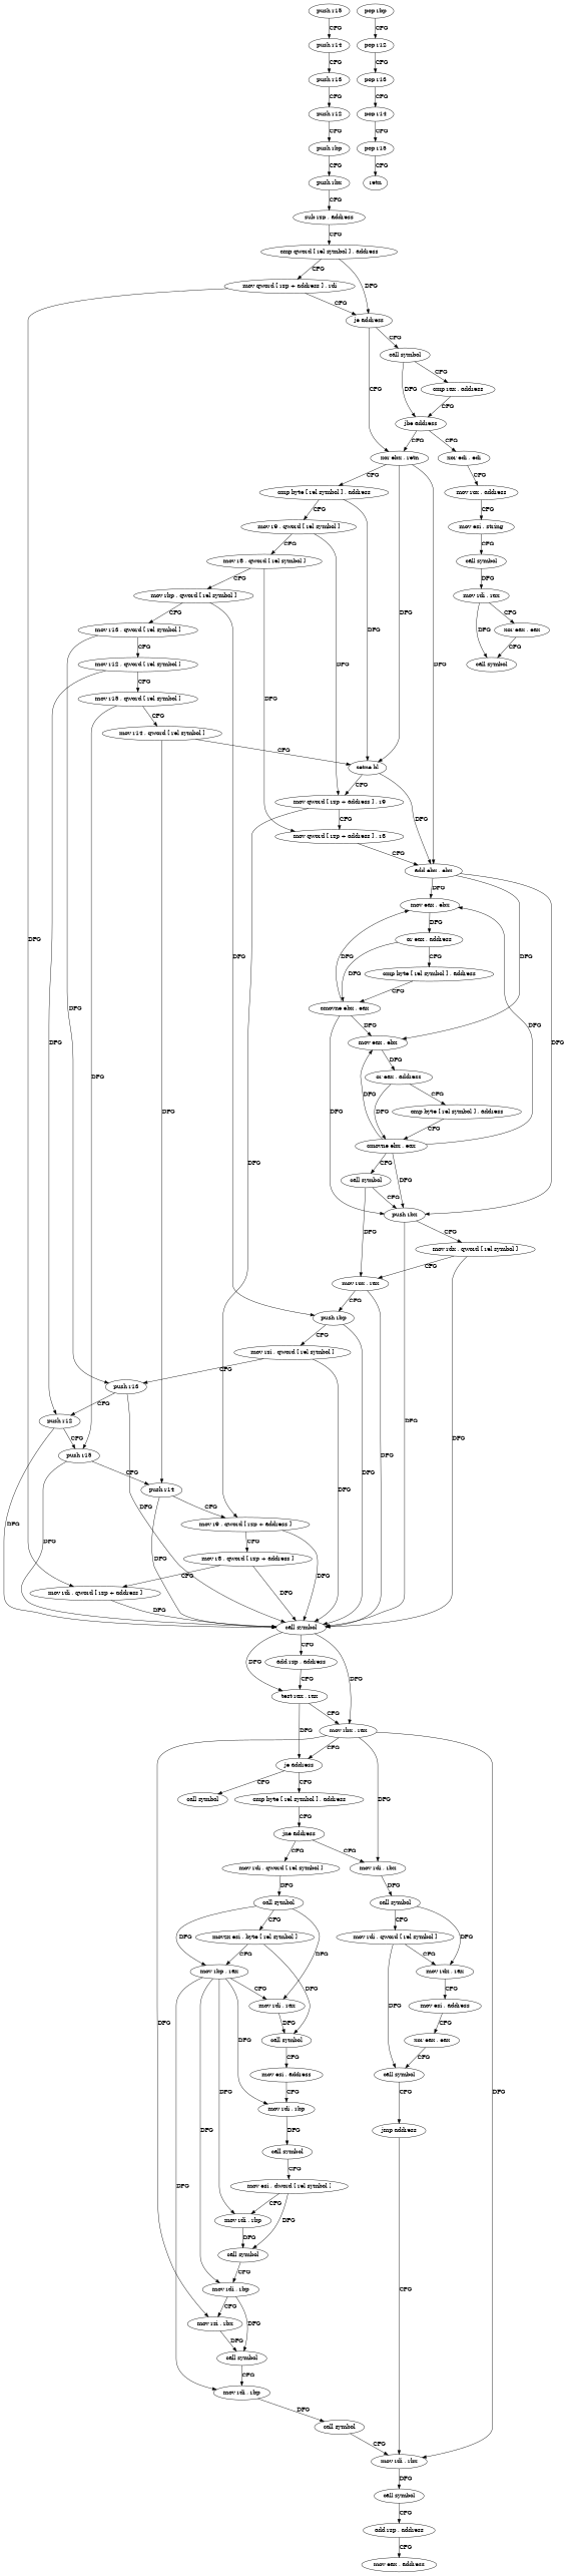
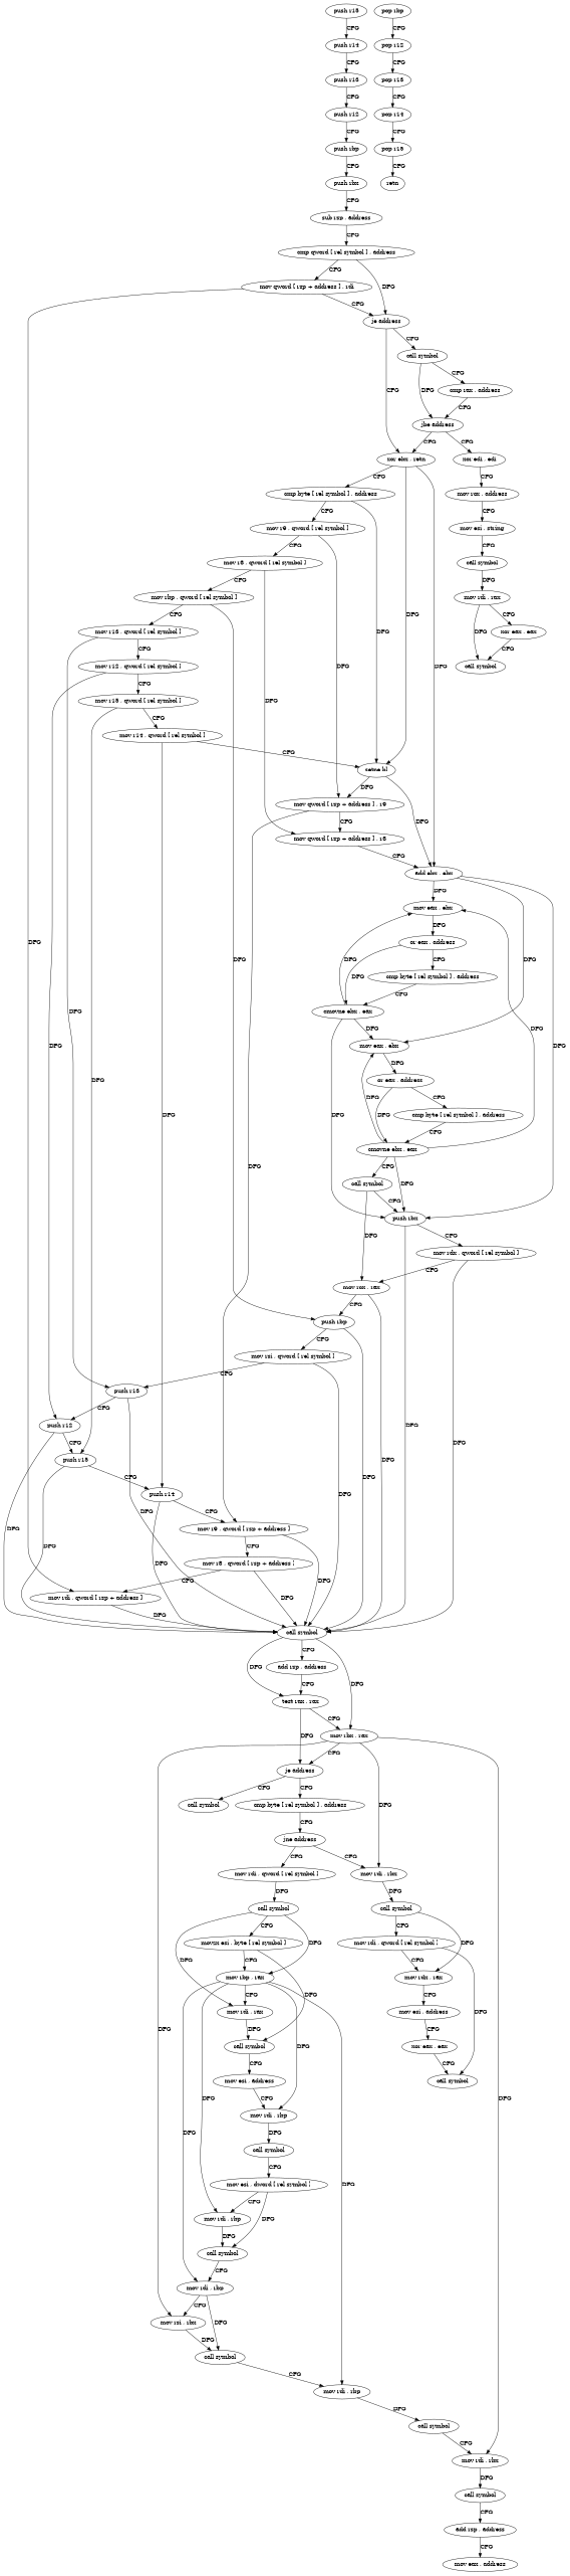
  digraph {
    n1 [label="push r15"]
    n2 [label="push r14"]
    n3 [label="push r13"]
    n4 [label="push r12"]
    n5 [label="push rbp"]
    n6 [label="push rbx"]
    n7 [label="sub rsp , address"]
    n8 [label="cmp qword [ rel symbol ] , address"]
    n9 [label="mov qword [ rsp + address ] , rdi"]
    n10 [label="je address"]
    n11 [label="mov rdi , qword [ rsp + address ]"]
    n12 [label="call symbol"]
    n13 [label="xor ebx , retn"]
    n14 [label="call symbol"]
    n15 [label="cmp rax , address"]
    n16 [label="jbe address"]
    n17 [label="cmp byte [ rel symbol ] , address"]
    n18 [label="setne bl"]
    n19 [label="add ebx , ebx"]
    n20 [label="xor edi , edi"]
    n21 [label="mov r9 , qword [ rel symbol ]"]
    n22 [label="mov qword [ rsp + address ] , r9"]
    n23 [label="mov eax , ebx"]
    n24 [label="mov eax , ebx"]
    n25 [label="push rbx"]
    n26 [label="mov rcx , address"]
    n27 [label="mov esi , string"]
    n28 [label="mov r8 , qword [ rel symbol ]"]
    n29 [label="mov rbp , qword [ rel symbol ]"]
    n30 [label="mov qword [ rsp + address ] , r8"]
    n31 [label="mov r9 , qword [ rsp + address ]"]
    n32 [label="mov r13 , qword [ rel symbol ]"]
    n33 [label="push rbp"]
    n34 [label="mov r12 , qword [ rel symbol ]"]
    n35 [label="push r13"]
    n36 [label="mov rsi , qword [ rel symbol ]"]
    n37 [label="mov r15 , qword [ rel symbol ]"]
    n38 [label="push r12"]
    n39 [label="mov r14 , qword [ rel symbol ]"]
    n40 [label="push r15"]
    n41 [label="push r14"]
    n42 [label="mov r8 , qword [ rsp + address ]"]
    n43 [label="or eax , address"]
    n44 [label="or eax , address"]
    n45 [label="mov rdx , qword [ rel symbol ]"]
    n46 [label="cmp byte [ rel symbol ] , address"]
    n47 [label="cmovne ebx , eax"]
    n48 [label="cmp byte [ rel symbol ] , address"]
    n49 [label="cmovne ebx , eax"]
    n50 [label="call symbol"]
    n51 [label="mov rcx , rax"]
    n52 [label="add rsp , address"]
    n53 [label="test rax , rax"]
    n54 [label="mov rbx , rax"]
    n55 [label="je address"]
    n56 [label="mov rdi , rbx"]
    n57 [label="mov rdi , rbx"]
    n58 [label="mov rsi , rbx"]
    n59 [label="call symbol"]
    n60 [label="cmp byte [ rel symbol ] , address"]
    n61 [label="call symbol"]
    n62 [label="call symbol"]
    n63 [label="call symbol"]
    n64 [label="jne address"]
    n65 [label="mov rdi , qword [ rel symbol ]"]
    n66 [label="call symbol"]
    n67 [label="mov rdi , rax"]
    n68 [label="xor eax , eax"]
    n69 [label="call symbol"]
    n70 [label="call symbol"]
    n71 [label="mov rdi , qword [ rel symbol ]"]
    n72 [label="mov rdx , rax"]
    n73 [label="movzx esi , byte [ rel symbol ]"]
    n74 [label="mov rbp , rax"]
    n75 [label="mov rdi , rax"]
    n76 [label="call symbol"]
    n77 [label="mov esi , address"]
-   n78 [label="jmp address"]
    n79 [label="xor eax , eax"]
    n80 [label="add rsp , address"]
    n81 [label="call symbol"]
    n82 [label="mov rdi , rbp"]
    n83 [label="mov rdi , rbp"]
    n84 [label="mov rdi , rbp"]
    n85 [label="mov rdi , rbp"]
    n86 [label="mov esi , address"]
    n87 [label="call symbol"]
    n88 [label="call symbol"]
    n89 [label="call symbol"]
    n90 [label="mov esi , dword [ rel symbol ]"]
    n91 [label="mov eax , address"]
    n92 [label="pop rbp"]
    n93 [label="pop r12"]
    n94 [label="pop r13"]
    n95 [label="pop r14"]
    n96 [label="pop r15"]
    n97 [label=retn]
    n1 -> n2 [label=CFG]
    n2 -> n3 [label=CFG]
    n3 -> n4 [label=CFG]
    n4 -> n5 [label=CFG]
    n5 -> n6 [label=CFG]
    n6 -> n7 [label=CFG]
    n7 -> n8 [label=CFG]
    n8 -> n9 [label=CFG]
    n8 -> n10 [label=DFG]
    n9 -> n10 [label=CFG]
    n9 -> n11 [label=DFG]
    n10 -> n12 [label=CFG]
    n10 -> n13 [label=CFG]
    n11 -> n14 [label=DFG]
    n12 -> n15 [label=CFG]
    n12 -> n16 [label=DFG]
    n13 -> n17 [label=CFG]
    n13 -> n18 [label=DFG]
    n13 -> n19 [label=DFG]
    n14 -> n52 [label=CFG]
    n14 -> n53 [label=DFG]
    n14 -> n54 [label=DFG]
    n15 -> n16 [label=CFG]
    n16 -> n13 [label=CFG]
    n16 -> n20 [label=CFG]
    n17 -> n18 [label=DFG]
    n17 -> n21 [label=CFG]
    n18 -> n19 [label=DFG]
-   n18 -> n22 [label=CFG]
+   n18 -> n22 [label=DFG]
    n19 -> n23 [label=DFG]
    n19 -> n24 [label=DFG]
    n19 -> n25 [label=DFG]
    n20 -> n26 [label=CFG]
    n21 -> n22 [label=DFG]
    n21 -> n28 [label=CFG]
    n22 -> n30 [label=CFG]
    n22 -> n31 [label=DFG]
    n23 -> n43 [label=DFG]
    n24 -> n44 [label=DFG]
    n25 -> n14 [label=DFG]
    n25 -> n45 [label=CFG]
    n26 -> n27 [label=CFG]
    n27 -> n66 [label=CFG]
    n28 -> n29 [label=CFG]
    n28 -> n30 [label=DFG]
    n29 -> n32 [label=CFG]
    n29 -> n33 [label=DFG]
    n30 -> n19 [label=CFG]
    n31 -> n14 [label=DFG]
    n31 -> n42 [label=CFG]
    n32 -> n34 [label=CFG]
    n32 -> n35 [label=DFG]
    n33 -> n14 [label=DFG]
    n33 -> n36 [label=CFG]
    n34 -> n37 [label=CFG]
    n34 -> n38 [label=DFG]
    n35 -> n14 [label=DFG]
    n35 -> n38 [label=CFG]
    n36 -> n14 [label=DFG]
    n36 -> n35 [label=CFG]
    n37 -> n39 [label=CFG]
    n37 -> n40 [label=DFG]
    n38 -> n14 [label=DFG]
    n38 -> n40 [label=CFG]
    n39 -> n18 [label=CFG]
    n39 -> n41 [label=DFG]
    n40 -> n14 [label=DFG]
    n40 -> n41 [label=CFG]
    n41 -> n14 [label=DFG]
    n41 -> n31 [label=CFG]
    n42 -> n11 [label=CFG]
    n42 -> n14 [label=DFG]
    n43 -> n46 [label=CFG]
    n43 -> n47 [label=DFG]
    n44 -> n48 [label=CFG]
    n44 -> n49 [label=DFG]
    n45 -> n14 [label=DFG]
    n45 -> n51 [label=CFG]
    n46 -> n47 [label=CFG]
    n47 -> n23 [label=DFG]
    n47 -> n24 [label=DFG]
    n47 -> n25 [label=DFG]
    n48 -> n49 [label=CFG]
    n49 -> n23 [label=DFG]
    n49 -> n24 [label=DFG]
    n49 -> n25 [label=DFG]
    n49 -> n50 [label=CFG]
    n50 -> n25 [label=CFG]
    n50 -> n51 [label=DFG]
    n51 -> n14 [label=DFG]
    n51 -> n33 [label=CFG]
    n52 -> n53 [label=CFG]
    n53 -> n54 [label=CFG]
    n53 -> n55 [label=DFG]
    n54 -> n55 [label=CFG]
    n54 -> n56 [label=DFG]
    n54 -> n57 [label=DFG]
    n54 -> n58 [label=DFG]
    n55 -> n59 [label=CFG]
    n55 -> n60 [label=CFG]
    n56 -> n61 [label=DFG]
    n57 -> n62 [label=DFG]
    n58 -> n63 [label=DFG]
    n60 -> n64 [label=CFG]
    n61 -> n71 [label=CFG]
    n61 -> n72 [label=DFG]
    n62 -> n80 [label=CFG]
    n63 -> n85 [label=CFG]
    n64 -> n56 [label=CFG]
    n64 -> n65 [label=CFG]
    n65 -> n70 [label=DFG]
    n66 -> n67 [label=DFG]
    n67 -> n68 [label=CFG]
    n67 -> n69 [label=DFG]
    n68 -> n69 [label=CFG]
    n70 -> n73 [label=CFG]
    n70 -> n74 [label=DFG]
    n70 -> n75 [label=DFG]
    n71 -> n72 [label=CFG]
    n71 -> n76 [label=DFG]
    n72 -> n77 [label=CFG]
    n73 -> n74 [label=CFG]
    n73 -> n81 [label=DFG]
    n74 -> n75 [label=CFG]
    n74 -> n82 [label=DFG]
    n74 -> n83 [label=DFG]
    n74 -> n84 [label=DFG]
    n74 -> n85 [label=DFG]
    n75 -> n81 [label=DFG]
-   n76 -> n78 [label=CFG]
    n77 -> n79 [label=CFG]
-   n78 -> n57 [label=CFG]
    n79 -> n76 [label=CFG]
    n80 -> n91 [label=CFG]
    n81 -> n86 [label=CFG]
    n82 -> n87 [label=DFG]
    n83 -> n88 [label=DFG]
    n84 -> n58 [label=CFG]
    n84 -> n63 [label=DFG]
    n85 -> n89 [label=DFG]
    n86 -> n82 [label=CFG]
    n87 -> n90 [label=CFG]
    n88 -> n84 [label=CFG]
    n89 -> n57 [label=CFG]
    n90 -> n83 [label=CFG]
    n90 -> n88 [label=DFG]
    n92 -> n93 [label=CFG]
    n93 -> n94 [label=CFG]
    n94 -> n95 [label=CFG]
    n95 -> n96 [label=CFG]
    n96 -> n97 [label=CFG]
  }
